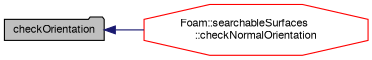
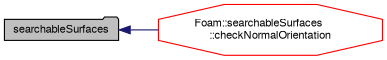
  digraph {
    rankdir=LR
    node [fontname=FreeSans fontsize=10]
-   n1 [color=black fillcolor=grey75 fontcolor=black height=0.2 label=checkOrientation shape=folder style=filled width=0.4]
+   n1 [color=black fillcolor=grey75 fontcolor=black height=0.2 label=searchableSurfaces shape=folder style=filled width=0.4]
    n2 [color=red height=0.2 label="Foam::searchableSurfaces\l::checkNormalOrientation" shape=octagon width=0.4]
    n1 -> n2 [color=midnightblue dir=back fontname=FreeSans fontsize=10 labelfontname=FreeSans labelfontsize=10 style=solid]
  }
